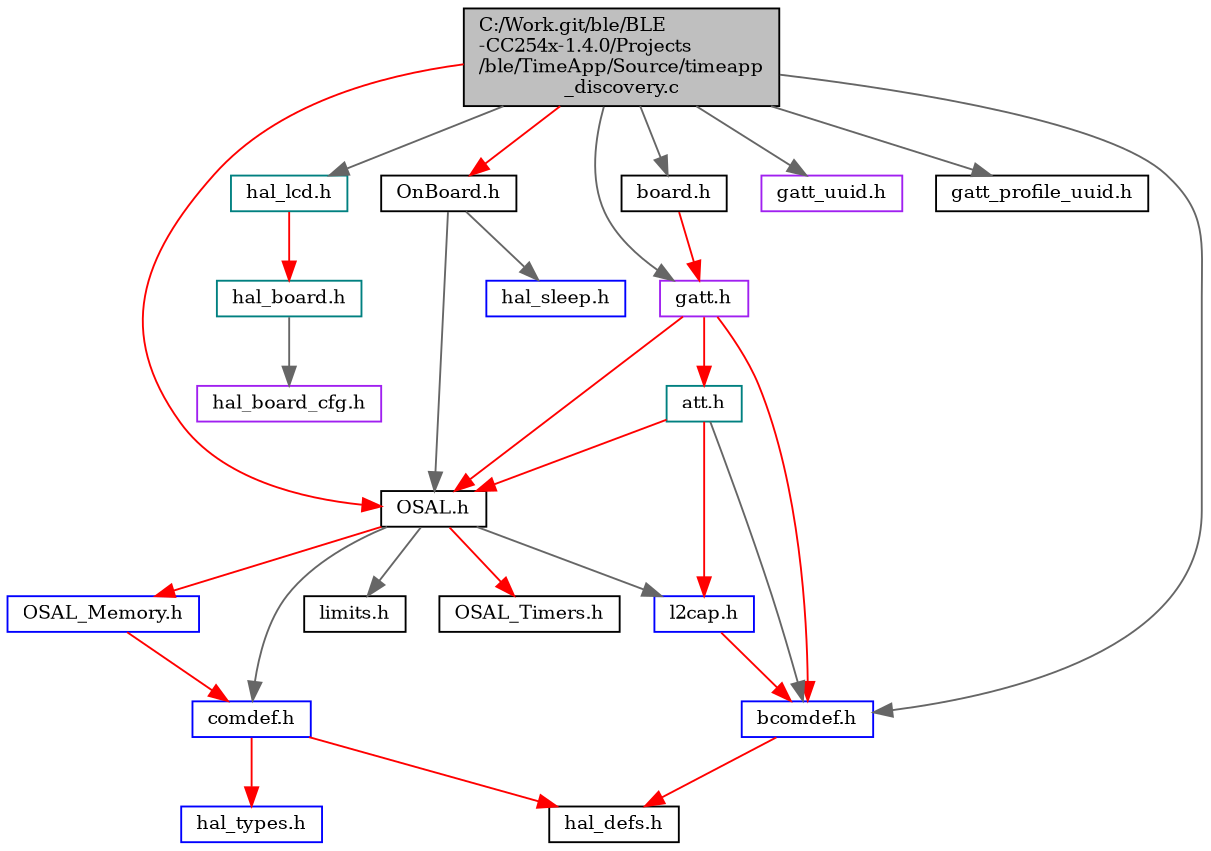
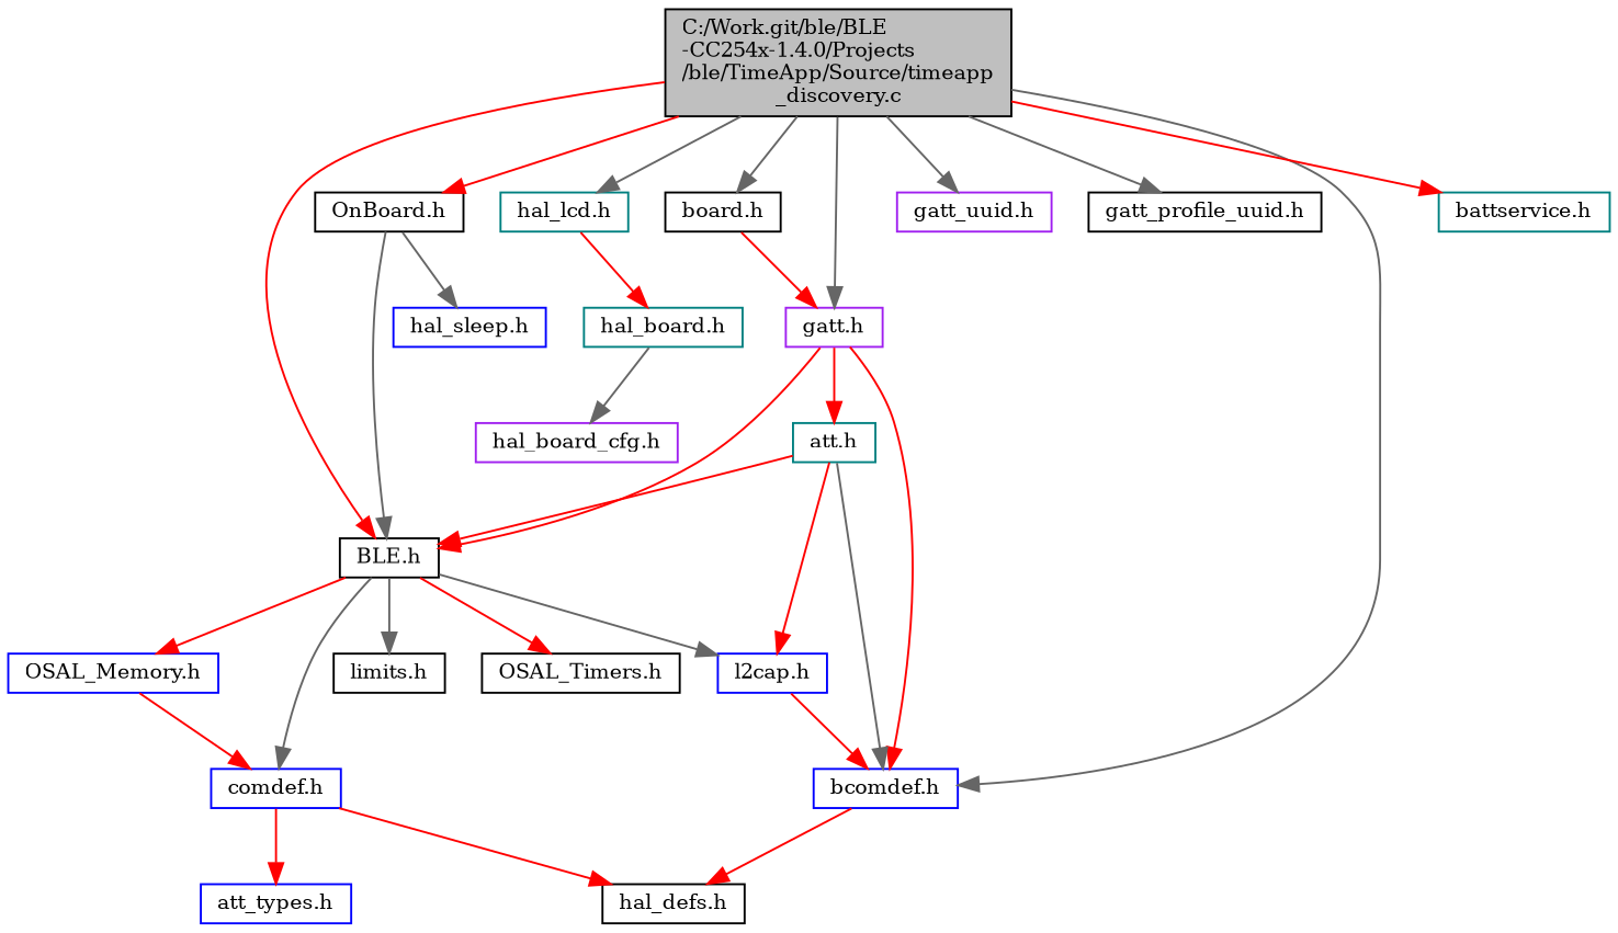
  digraph {
    fontname="DejaVu Serif"
    node [color=black fillcolor=white fontname="DejaVu Serif" fontsize=10 shape=record style=filled]
    edge [color=red fontname="DejaVu Serif" fontsize=10 labelfontname=Helvetica labelfontsize=10 style=solid]
    n1 [fillcolor=grey75 fontcolor=black height=0.2 label="C:/Work.git/ble/BLE\l-CC254x-1.4.0/Projects\l/ble/TimeApp/Source/timeapp\l_discovery.c" width=0.4]
    n2 [color=blue height=0.2 label="bcomdef.h" width=0.4]
-   n3 [height=0.2 label="OSAL.h" width=0.4]
+   n3 [height=0.2 label="BLE.h" width=0.4]
    n4 [height=0.2 label="OnBoard.h" width=0.4]
    n5 [color=teal height=0.2 label="hal_lcd.h" width=0.4]
    n6 [color=purple height=0.2 label="gatt.h" width=0.4]
    n7 [color=purple height=0.2 label="gatt_uuid.h" width=0.4]
    n8 [height=0.2 label="gatt_profile_uuid.h" width=0.4]
    n9 [height=0.2 label="board.h" width=0.4]
+   n10 [color=teal height=0.2 label="battservice.h" width=0.4]
    n11 [height=0.2 label="hal_defs.h" width=0.4]
    n12 [color=blue height=0.2 label="comdef.h" width=0.4]
    n13 [height=0.2 label="limits.h" width=0.4]
    n14 [color=blue height=0.2 label="OSAL_Memory.h" width=0.4]
    n15 [height=0.2 label="OSAL_Timers.h" width=0.4]
    n16 [color=blue height=0.2 label="l2cap.h" width=0.4]
    n17 [color=blue height=0.2 label="hal_sleep.h" width=0.4]
    n18 [color=teal height=0.2 label="hal_board.h" width=0.4]
    n19 [color=teal height=0.2 label="att.h" width=0.4]
-   n20 [color=blue height=0.2 label="hal_types.h" width=0.4]
+   n20 [color=blue height=0.2 label="att_types.h" width=0.4]
    n21 [color=purple height=0.2 label="hal_board_cfg.h" width=0.4]
    n1 -> n2 [color=gray40]
    n1 -> n3
    n1 -> n4
    n1 -> n5 [color=gray40]
    n1 -> n6 [color=gray40]
    n1 -> n7 [color=gray40]
    n1 -> n8 [color=gray40]
    n1 -> n9 [color=gray40]
+   n1 -> n10
    n2 -> n11
    n3 -> n12 [color=gray40]
    n3 -> n13 [color=gray40]
    n3 -> n14
    n3 -> n15
    n3 -> n16 [color=gray40]
    n4 -> n3 [color=gray40]
    n4 -> n17 [color=gray40]
    n5 -> n18
    n6 -> n2
    n6 -> n3
    n6 -> n19
    n9 -> n6
    n12 -> n11
    n12 -> n20
    n14 -> n12
    n16 -> n2
    n18 -> n21 [color=gray40]
    n19 -> n2 [color=gray40]
    n19 -> n3
    n19 -> n16
  }
